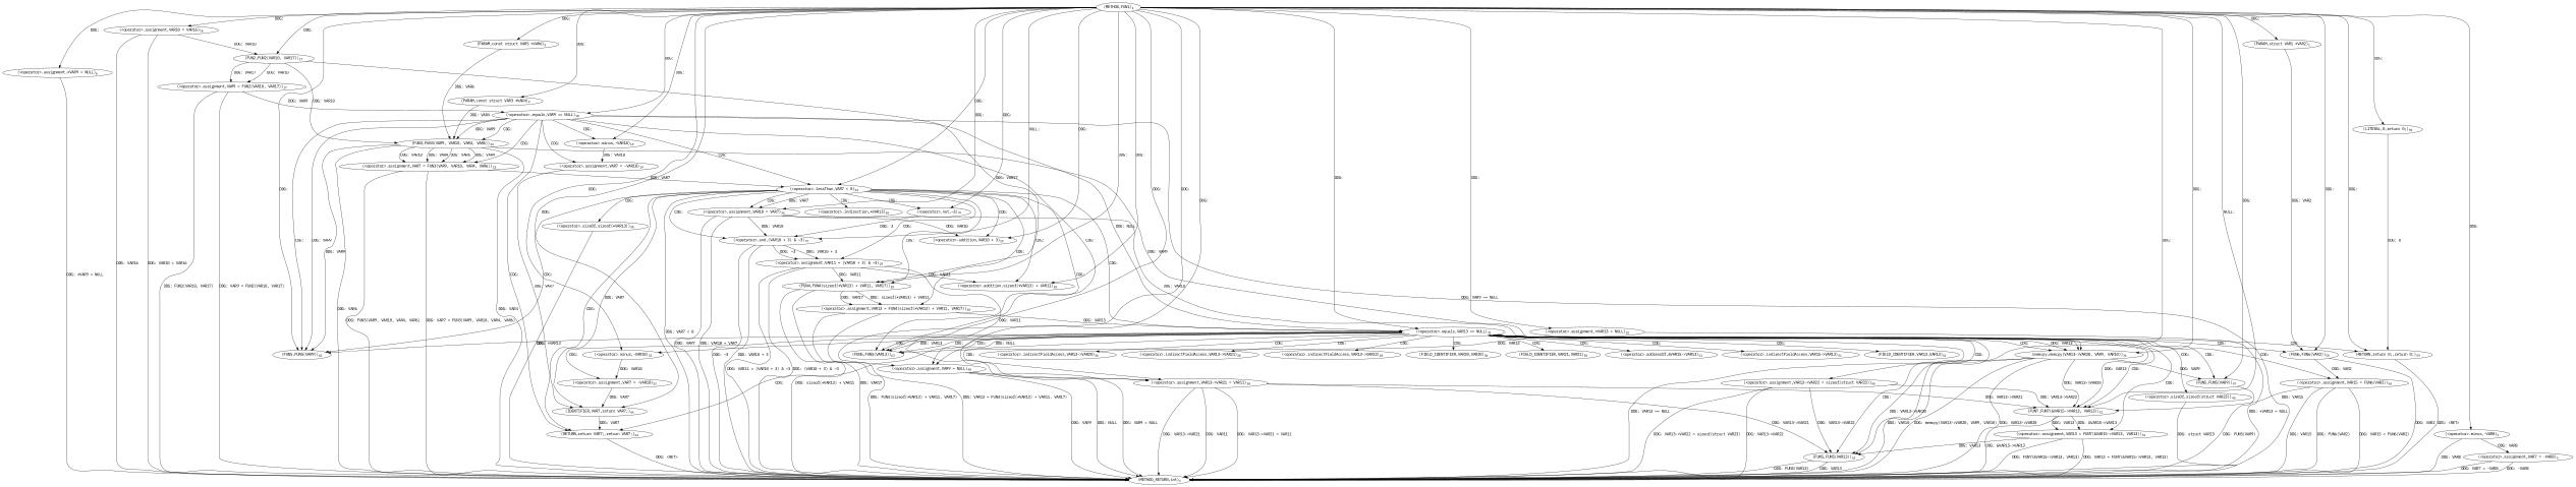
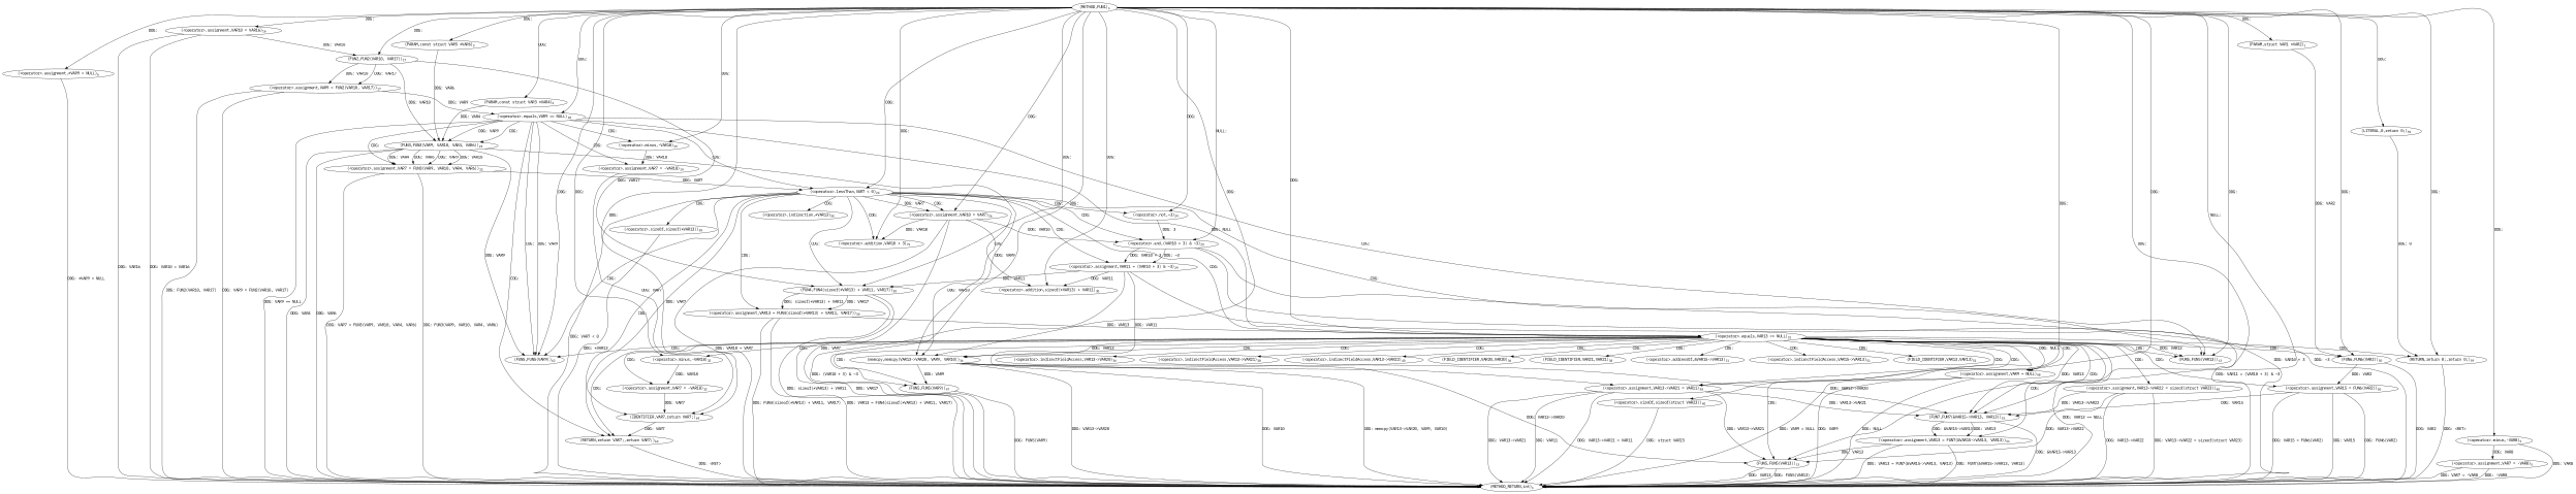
  digraph {
    fontname="IBM Plex Mono"
    node [fontname="IBM Plex Mono"]
    edge [fontname="IBM Plex Mono"]
    n1 [label=<(METHOD,FUN1)<SUB>1</SUB>>]
    n2 [label=<(PARAM,struct VAR1 *VAR2)<SUB>1</SUB>>]
    n3 [label=<(PARAM,const struct VAR3 *VAR4)<SUB>2</SUB>>]
    n4 [label=<(PARAM,const struct VAR5 *VAR6)<SUB>3</SUB>>]
    n5 [label=<(&lt;operator&gt;.assignment,*VAR9 = NULL)<SUB>6</SUB>>]
-   n6 [label=<(&lt;operator&gt;.assignment,*VAR13 = NULL)<SUB>10</SUB>>]
    n7 [label=<(&lt;operator&gt;.assignment,VAR10 = VAR16)<SUB>16</SUB>>]
    n8 [label=<(&lt;operator&gt;.assignment,VAR10 = VAR7)<SUB>26</SUB>>]
    n9 [label=<(memcpy,memcpy(VAR13-&gt;VAR20, VAR9, VAR10))<SUB>36</SUB>>]
    n10 [label=<(&lt;operator&gt;.assignment,VAR13-&gt;VAR21 = VAR11)<SUB>38</SUB>>]
    n11 [label=<(FUN5,FUN5(VAR9))<SUB>47</SUB>>]
    n12 [label=<(&lt;operator&gt;.assignment,VAR9 = NULL)<SUB>48</SUB>>]
    n13 [label=<(FUN5,FUN5(VAR13))<SUB>53</SUB>>]
    n14 [label=<(RETURN,return 0;,return 0;)<SUB>59</SUB>>]
    n15 [label=<(FUN5,FUN5(VAR9))<SUB>62</SUB>>]
    n16 [label=<(FUN5,FUN5(VAR13))<SUB>63</SUB>>]
    n17 [label=<(&lt;operator&gt;.equals,VAR9 == NULL)<SUB>18</SUB>>]
    n18 [label=<(&lt;operator&gt;.lessThan,VAR7 &lt; 0)<SUB>24</SUB>>]
    n19 [label=<(&lt;operator&gt;.equals,VAR13 == NULL)<SUB>31</SUB>>]
    n20 [label=<(LITERAL,0,return 0;)<SUB>59</SUB>>]
    n21 [label=<(IDENTIFIER,VAR7,return VAR7;)<SUB>64</SUB>>]
    n22 [label=<(&lt;operator&gt;.minus,-VAR8)<SUB>5</SUB>>]
    n23 [label=<(FUN2,FUN2(VAR10, VAR17))<SUB>17</SUB>>]
    n24 [label=<(&lt;operator&gt;.and,(VAR10 + 3) &amp; ~3)<SUB>29</SUB>>]
    n25 [label=<(FUN4,FUN4(sizeof(*VAR13) + VAR11, VAR17))<SUB>30</SUB>>]
    n26 [label=<(FUN6,FUN6(VAR2))<SUB>50</SUB>>]
    n27 [label=<(FUN7,FUN7(&amp;VAR15-&gt;VAR13, VAR13))<SUB>51</SUB>>]
    n28 [label=<(&lt;operator&gt;.addition,VAR10 + 3)<SUB>29</SUB>>]
    n29 [label=<(&lt;operator&gt;.not,~3)<SUB>29</SUB>>]
    n30 [label=<(&lt;operator&gt;.addition,sizeof(*VAR13) + VAR11)<SUB>30</SUB>>]
    n31 [label=<(&lt;operator&gt;.minus,-VAR18)<SUB>19</SUB>>]
    n32 [label=<(&lt;operator&gt;.minus,-VAR18)<SUB>32</SUB>>]
    n33 [label=<(FUN3,FUN3(VAR9, VAR10, VAR4, VAR6))<SUB>23</SUB>>]
    n34 [label=<(METHOD_RETURN,int)<SUB>1</SUB>>]
    n35 [label=<(&lt;operator&gt;.assignment,VAR7 = FUN3(VAR9, VAR10, VAR4, VAR6))<SUB>23</SUB>>]
    n36 [label=<(RETURN,return VAR7;,return VAR7;)<SUB>64</SUB>>]
    n37 [label=<(&lt;operator&gt;.assignment,VAR7 = -VAR18)<SUB>19</SUB>>]
    n38 [label=<(&lt;operator&gt;.assignment,VAR11 = (VAR10 + 3) &amp; ~3)<SUB>29</SUB>>]
    n39 [label=<(&lt;operator&gt;.assignment,VAR13 = FUN4(sizeof(*VAR13) + VAR11, VAR17))<SUB>30</SUB>>]
    n40 [label=<(&lt;operator&gt;.sizeOf,sizeof(*VAR13))<SUB>30</SUB>>]
    n41 [label=<(&lt;operator&gt;.indirection,*VAR13)<SUB>30</SUB>>]
    n42 [label=<(&lt;operator&gt;.assignment,VAR13-&gt;VAR22 = sizeof(struct VAR23))<SUB>40</SUB>>]
    n43 [label=<(&lt;operator&gt;.assignment,VAR15 = FUN6(VAR2))<SUB>50</SUB>>]
    n44 [label=<(&lt;operator&gt;.assignment,VAR13 = FUN7(&amp;VAR15-&gt;VAR13, VAR13))<SUB>51</SUB>>]
    n45 [label=<(&lt;operator&gt;.assignment,VAR7 = -VAR18)<SUB>32</SUB>>]
    n46 [label=<(&lt;operator&gt;.sizeOf,sizeof(struct VAR23))<SUB>40</SUB>>]
    n47 [label=<(&lt;operator&gt;.indirectFieldAccess,VAR13-&gt;VAR20)<SUB>36</SUB>>]
    n48 [label=<(&lt;operator&gt;.indirectFieldAccess,VAR13-&gt;VAR21)<SUB>38</SUB>>]
    n49 [label=<(&lt;operator&gt;.indirectFieldAccess,VAR13-&gt;VAR22)<SUB>40</SUB>>]
    n50 [label=<(FIELD_IDENTIFIER,VAR20,VAR20)<SUB>36</SUB>>]
    n51 [label=<(FIELD_IDENTIFIER,VAR21,VAR21)<SUB>38</SUB>>]
    n52 [label=<(&lt;operator&gt;.addressOf,&amp;VAR15-&gt;VAR13)<SUB>51</SUB>>]
    n53 [label=<(&lt;operator&gt;.indirectFieldAccess,VAR15-&gt;VAR13)<SUB>51</SUB>>]
    n54 [label=<(FIELD_IDENTIFIER,VAR13,VAR13)<SUB>51</SUB>>]
    n55 [label=<(&lt;operator&gt;.assignment,VAR7 = -VAR8)<SUB>5</SUB>>]
    n56 [label=<(&lt;operator&gt;.assignment,VAR9 = FUN2(VAR10, VAR17))<SUB>17</SUB>>]
    n1 -> n2 [label="DDG: "]
    n1 -> n3 [label="DDG: "]
    n1 -> n4 [label="DDG: "]
    n1 -> n5 [label="DDG: "]
-   n1 -> n6 [label="DDG: "]
    n1 -> n7 [label="DDG: "]
    n1 -> n8 [label="DDG: "]
    n1 -> n9 [label="DDG: "]
    n1 -> n10 [label="DDG: "]
    n1 -> n11 [label="DDG: "]
    n1 -> n12 [label="DDG: "]
    n1 -> n13 [label="DDG: "]
    n1 -> n14 [label="DDG: "]
    n1 -> n15 [label="DDG: "]
    n1 -> n16 [label="DDG: "]
    n1 -> n17 [label="DDG: "]
    n1 -> n18 [label="DDG: "]
    n1 -> n19 [label="DDG: "]
    n1 -> n20 [label="DDG: "]
    n1 -> n21 [label="DDG: "]
    n1 -> n22 [label="DDG: "]
    n1 -> n23 [label="DDG: "]
    n1 -> n24 [label="NULL: "]
    n1 -> n25 [label="DDG: "]
    n1 -> n26 [label="DDG: "]
    n1 -> n27 [label="NULL: "]
    n1 -> n28 [label="DDG: "]
    n1 -> n29 [label="DDG: "]
    n1 -> n30 [label="DDG: "]
    n1 -> n31 [label="DDG: "]
    n1 -> n32 [label="DDG: "]
    n2 -> n26 [label="DDG: VAR2"]
    n3 -> n33 [label="DDG: VAR4"]
    n4 -> n33 [label="DDG: VAR6"]
    n5 -> n34 [label="DDG: *VAR9 = NULL"]
-   n6 -> n16 [label="DDG: VAR13"]
-   n6 -> n34 [label="DDG: *VAR13 = NULL"]
    n7 -> n23 [label="DDG: VAR10"]
    n7 -> n34 [label="DDG: VAR10 = VAR16"]
    n7 -> n34 [label="DDG: VAR16"]
    n8 -> n9 [label="DDG: VAR10"]
    n8 -> n24 [label="DDG: VAR10"]
    n8 -> n28 [label="DDG: VAR10"]
    n8 -> n34 [label="DDG: VAR7"]
    n8 -> n34 [label="DDG: VAR10 = VAR7"]
    n9 -> n11 [label="DDG: VAR9"]
    n9 -> n13 [label="DDG: VAR13-&gt;VAR20"]
    n9 -> n27 [label="DDG: VAR13-&gt;VAR20"]
    n9 -> n34 [label="DDG: VAR13-&gt;VAR20"]
    n9 -> n34 [label="DDG: VAR10"]
    n9 -> n34 [label="DDG: memcpy(VAR13-&gt;VAR20, VAR9, VAR10)"]
    n10 -> n13 [label="DDG: VAR13-&gt;VAR21"]
    n10 -> n27 [label="DDG: VAR13-&gt;VAR21"]
    n10 -> n34 [label="DDG: VAR13-&gt;VAR21"]
    n10 -> n34 [label="DDG: VAR11"]
    n10 -> n34 [label="DDG: VAR13-&gt;VAR21 = VAR11"]
    n11 -> n34 [label="DDG: FUN5(VAR9)"]
    n12 -> n34 [label="DDG: VAR9"]
    n12 -> n34 [label="DDG: NULL"]
    n12 -> n34 [label="DDG: VAR9 = NULL"]
    n13 -> n34 [label="DDG: VAR13"]
    n13 -> n34 [label="DDG: FUN5(VAR13)"]
    n14 -> n34 [label="DDG: &lt;RET&gt;"]
    n17 -> n15 [label="DDG: VAR9"]
    n17 -> n15 [label="CDG: "]
    n17 -> n16 [label="CDG: "]
    n17 -> n18 [label="CDG: "]
    n17 -> n19 [label="DDG: NULL"]
    n17 -> n31 [label="CDG: "]
    n17 -> n33 [label="DDG: VAR9"]
    n17 -> n33 [label="CDG: "]
    n17 -> n34 [label="DDG: VAR9 == NULL"]
    n17 -> n35 [label="CDG: "]
    n17 -> n36 [label="CDG: "]
    n17 -> n37 [label="CDG: "]
    n18 -> n8 [label="DDG: VAR7"]
    n18 -> n8 [label="CDG: "]
    n18 -> n15 [label="CDG: "]
    n18 -> n16 [label="CDG: "]
    n18 -> n19 [label="CDG: "]
    n18 -> n21 [label="DDG: VAR7"]
    n18 -> n24 [label="CDG: "]
    n18 -> n25 [label="CDG: "]
    n18 -> n28 [label="CDG: "]
    n18 -> n29 [label="CDG: "]
    n18 -> n30 [label="CDG: "]
    n18 -> n34 [label="DDG: VAR7 &lt; 0"]
    n18 -> n36 [label="CDG: "]
    n18 -> n38 [label="CDG: "]
    n18 -> n39 [label="CDG: "]
    n18 -> n40 [label="CDG: "]
    n18 -> n41 [label="CDG: "]
    n19 -> n9 [label="DDG: VAR13"]
    n19 -> n9 [label="CDG: "]
    n19 -> n10 [label="CDG: "]
    n19 -> n11 [label="CDG: "]
    n19 -> n12 [label="DDG: NULL"]
    n19 -> n12 [label="CDG: "]
    n19 -> n13 [label="CDG: "]
    n19 -> n14 [label="CDG: "]
    n19 -> n15 [label="CDG: "]
    n19 -> n16 [label="DDG: VAR13"]
    n19 -> n16 [label="CDG: "]
    n19 -> n26 [label="CDG: "]
    n19 -> n27 [label="DDG: VAR13"]
    n19 -> n27 [label="CDG: "]
    n19 -> n32 [label="CDG: "]
    n19 -> n34 [label="DDG: VAR13 == NULL"]
    n19 -> n36 [label="CDG: "]
    n19 -> n42 [label="CDG: "]
    n19 -> n43 [label="CDG: "]
    n19 -> n44 [label="CDG: "]
    n19 -> n45 [label="CDG: "]
    n19 -> n46 [label="CDG: "]
    n19 -> n47 [label="CDG: "]
    n19 -> n48 [label="CDG: "]
    n19 -> n49 [label="CDG: "]
    n19 -> n50 [label="CDG: "]
    n19 -> n51 [label="CDG: "]
    n19 -> n52 [label="CDG: "]
    n19 -> n53 [label="CDG: "]
    n19 -> n54 [label="CDG: "]
    n20 -> n14 [label="DDG: 0"]
    n21 -> n36 [label="DDG: VAR7"]
    n22 -> n34 [label="DDG: VAR8"]
    n22 -> n55 [label="DDG: VAR8"]
    n23 -> n25 [label="DDG: VAR17"]
    n23 -> n33 [label="DDG: VAR10"]
    n23 -> n56 [label="DDG: VAR10"]
    n23 -> n56 [label="DDG: VAR17"]
    n24 -> n34 [label="DDG: VAR10 + 3"]
    n24 -> n34 [label="DDG: ~3"]
    n24 -> n38 [label="DDG: VAR10 + 3"]
    n24 -> n38 [label="DDG: ~3"]
    n25 -> n34 [label="DDG: sizeof(*VAR13) + VAR11"]
    n25 -> n34 [label="DDG: VAR17"]
    n25 -> n39 [label="DDG: sizeof(*VAR13) + VAR11"]
    n25 -> n39 [label="DDG: VAR17"]
    n26 -> n34 [label="DDG: VAR2"]
    n26 -> n43 [label="DDG: VAR2"]
    n27 -> n34 [label="DDG: &amp;VAR15-&gt;VAR13"]
    n27 -> n44 [label="DDG: &amp;VAR15-&gt;VAR13"]
    n27 -> n44 [label="DDG: VAR13"]
    n29 -> n24 [label="DDG: 3"]
    n31 -> n37 [label="DDG: VAR18"]
    n32 -> n45 [label="DDG: VAR18"]
    n33 -> n9 [label="DDG: VAR9"]
    n33 -> n15 [label="DDG: VAR9"]
    n33 -> n34 [label="DDG: VAR4"]
    n33 -> n34 [label="DDG: VAR6"]
    n33 -> n35 [label="DDG: VAR9"]
    n33 -> n35 [label="DDG: VAR10"]
    n33 -> n35 [label="DDG: VAR4"]
    n33 -> n35 [label="DDG: VAR6"]
    n35 -> n18 [label="DDG: VAR7"]
    n35 -> n34 [label="DDG: FUN3(VAR9, VAR10, VAR4, VAR6)"]
    n35 -> n34 [label="DDG: VAR7 = FUN3(VAR9, VAR10, VAR4, VAR6)"]
    n36 -> n34 [label="DDG: &lt;RET&gt;"]
    n37 -> n21 [label="DDG: VAR7"]
    n38 -> n10 [label="DDG: VAR11"]
    n38 -> n25 [label="DDG: VAR11"]
    n38 -> n30 [label="DDG: VAR11"]
    n38 -> n34 [label="DDG: (VAR10 + 3) &amp; ~3"]
    n38 -> n34 [label="DDG: VAR11 = (VAR10 + 3) &amp; ~3"]
    n39 -> n19 [label="DDG: VAR13"]
    n39 -> n34 [label="DDG: FUN4(sizeof(*VAR13) + VAR11, VAR17)"]
    n39 -> n34 [label="DDG: VAR13 = FUN4(sizeof(*VAR13) + VAR11, VAR17)"]
    n40 -> n34 [label="DDG: *VAR13"]
    n42 -> n13 [label="DDG: VAR13-&gt;VAR22"]
    n42 -> n27 [label="DDG: VAR13-&gt;VAR22"]
    n42 -> n34 [label="DDG: VAR13-&gt;VAR22"]
    n42 -> n34 [label="DDG: VAR13-&gt;VAR22 = sizeof(struct VAR23)"]
    n43 -> n27 [label="DDG: VAR15"]
    n43 -> n34 [label="DDG: VAR15"]
    n43 -> n34 [label="DDG: FUN6(VAR2)"]
    n43 -> n34 [label="DDG: VAR15 = FUN6(VAR2)"]
    n44 -> n13 [label="DDG: VAR13"]
    n44 -> n34 [label="DDG: FUN7(&amp;VAR15-&gt;VAR13, VAR13)"]
    n44 -> n34 [label="DDG: VAR13 = FUN7(&amp;VAR15-&gt;VAR13, VAR13)"]
    n45 -> n21 [label="DDG: VAR7"]
    n46 -> n34 [label="DDG: struct VAR23"]
    n55 -> n34 [label="DDG: -VAR8"]
    n55 -> n34 [label="DDG: VAR7 = -VAR8"]
    n56 -> n17 [label="DDG: VAR9"]
    n56 -> n34 [label="DDG: FUN2(VAR10, VAR17)"]
    n56 -> n34 [label="DDG: VAR9 = FUN2(VAR10, VAR17)"]
  }
